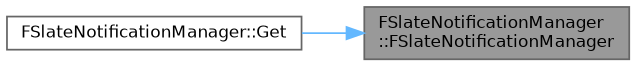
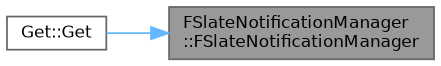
  digraph {
    rankdir=RL
    node [fontname=Helvetica fontsize=10 shape=box style=filled]
    n1 [color=gray40 fillcolor=grey60 fontcolor=black height=0.2 label="FSlateNotificationManager\l::FSlateNotificationManager" width=0.4]
-   n2 [color=grey40 fillcolor=white height=0.2 label="FSlateNotificationManager::Get" width=0.4]
+   n2 [color=grey40 fillcolor=white height=0.2 label="Get::Get" width=0.4]
    n1 -> n2 [color=steelblue1 dir=back fontname=Helvetica fontsize=10 labelfontname=Helvetica labelfontsize=10 style=solid]
  }
